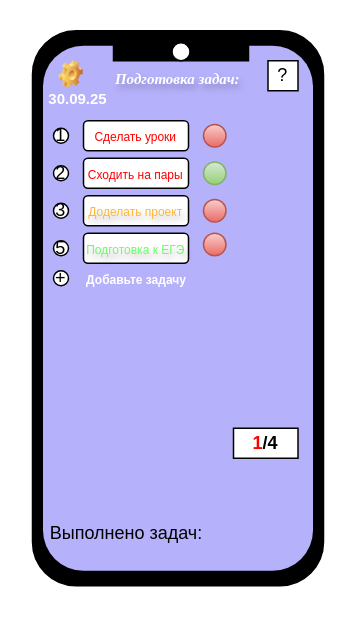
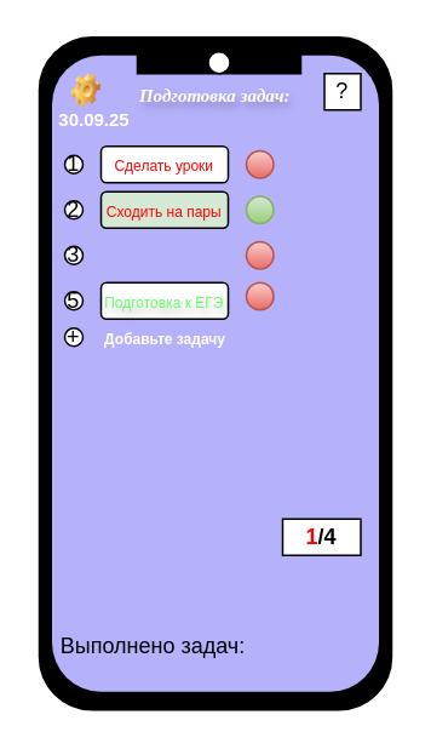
  <mxCell id="0" />
  <mxCell id="1" parent="0" />
  <mxCell id="2" value="" style="rounded=1;whiteSpace=wrap;html=1;fillColor=#000000;" vertex="1" parent="1"><mxGeometry x="21" y="20" width="194" height="370" as="geometry" /></mxCell>
  <mxCell id="3" value="" style="rounded=1;whiteSpace=wrap;html=1;fillColor=light-dark(#b6b1fb, #4b2d08);strokeColor=none;" vertex="1" parent="1"><mxGeometry x="28" y="30" width="180" height="350" as="geometry" /></mxCell>
  <mxCell id="4" value="" style="rounded=0;whiteSpace=wrap;html=1;fillColor=#000000;" vertex="1" parent="1"><mxGeometry x="75" y="30" width="90" height="10" as="geometry" /></mxCell>
  <mxCell id="5" style="edgeStyle=orthogonalEdgeStyle;rounded=0;orthogonalLoop=1;jettySize=auto;html=1;exitX=0.5;exitY=1;exitDx=0;exitDy=0;" edge="1" parent="1" source="4" target="4"><mxGeometry relative="1" as="geometry" /></mxCell>
  <mxCell id="6" value="" style="ellipse;whiteSpace=wrap;html=1;aspect=fixed;" vertex="1" parent="1"><mxGeometry x="114" y="28" width="12" height="12" as="geometry" /></mxCell>
  <mxCell id="7" value="Подготовка задач:" style="text;align=center;verticalAlign=top;resizable=0;points=[];autosize=1;strokeColor=none;fillColor=none;fontStyle=3;labelBackgroundColor=none;labelBorderColor=none;textShadow=1;fontSize=10;fontColor=light-dark(#FFFFFF,#EDEDED);fontFamily=Tahoma;horizontal=1;" vertex="1" parent="1"><mxGeometry x="73" y="40" width="90" height="30" as="geometry" /></mxCell>
  <mxCell id="8" value="&lt;font style=&quot;color: rgb(255, 0, 0); font-size: 8px;&quot;&gt;Сделать уроки&lt;/font&gt;" style="rounded=1;whiteSpace=wrap;html=1;" vertex="1" parent="1"><mxGeometry x="55" y="80" width="70" height="20" as="geometry" /></mxCell>
  <mxCell id="9" value="1" style="ellipse;whiteSpace=wrap;html=1;aspect=fixed;" vertex="1" parent="1"><mxGeometry x="35" y="85" width="10" height="10" as="geometry" /></mxCell>
  <mxCell id="10" value="2" style="ellipse;whiteSpace=wrap;html=1;aspect=fixed;" vertex="1" parent="1"><mxGeometry x="35" y="110" width="10" height="10" as="geometry" /></mxCell>
- <mxCell id="11" value="&lt;font style=&quot;color: rgb(255, 0, 0); font-size: 8px;&quot;&gt;Сходить на пары&lt;/font&gt;" style="rounded=1;whiteSpace=wrap;html=1;" vertex="1" parent="1"><mxGeometry x="55" y="105" width="70" height="20" as="geometry" /></mxCell>
+ <mxCell id="11" value="&lt;font style=&quot;color: rgb(255, 0, 0); font-size: 8px;&quot;&gt;Сходить на пары&lt;/font&gt;" style="rounded=1;whiteSpace=wrap;html=1;fillColor=#d5e8d4;" vertex="1" parent="1"><mxGeometry x="55" y="105" width="70" height="20" as="geometry" /></mxCell>
  <mxCell id="12" value="3" style="ellipse;whiteSpace=wrap;html=1;aspect=fixed;" vertex="1" parent="1"><mxGeometry x="35" y="135" width="10" height="10" as="geometry" /></mxCell>
- <mxCell id="13" value="&lt;font style=&quot;font-size: 8px; color: rgb(255, 183, 58);&quot;&gt;Доделать проект&lt;/font&gt;" style="rounded=1;whiteSpace=wrap;html=1;textShadow=1;fontStyle=0" vertex="1" parent="1"><mxGeometry x="55" y="130" width="70" height="20" as="geometry" /></mxCell>
  <mxCell id="14" value="5" style="ellipse;whiteSpace=wrap;html=1;aspect=fixed;" vertex="1" parent="1"><mxGeometry x="35" y="160" width="10" height="10" as="geometry" /></mxCell>
  <mxCell id="15" value="&lt;font style=&quot;font-size: 8px; color: rgb(102, 255, 102);&quot;&gt;Подготовка к ЕГЭ&lt;/font&gt;" style="rounded=1;whiteSpace=wrap;html=1;textShadow=1;fontStyle=0" vertex="1" parent="1"><mxGeometry x="55" y="155" width="70" height="20" as="geometry" /></mxCell>
  <mxCell id="16" value="30.09.25" style="text;html=1;align=center;verticalAlign=middle;resizable=0;points=[];autosize=1;strokeColor=none;fillColor=none;fontColor=#FFFFFF;fontSize=10;fontStyle=1" vertex="1" parent="1"><mxGeometry x="21" y="50" width="60" height="30" as="geometry" /></mxCell>
  <mxCell id="17" value="" style="ellipse;whiteSpace=wrap;html=1;aspect=fixed;fillColor=#f8cecc;gradientColor=#ea6b66;strokeColor=#b85450;" vertex="1" parent="1"><mxGeometry x="135" y="82.5" width="15" height="15" as="geometry" /></mxCell>
  <mxCell id="18" value="" style="ellipse;whiteSpace=wrap;html=1;aspect=fixed;fillColor=#d5e8d4;gradientColor=#97d077;strokeColor=#82b366;" vertex="1" parent="1"><mxGeometry x="135" y="107.5" width="15" height="15" as="geometry" /></mxCell>
  <mxCell id="19" value="" style="ellipse;whiteSpace=wrap;html=1;aspect=fixed;fillColor=#f8cecc;gradientColor=#ea6b66;strokeColor=#b85450;" vertex="1" parent="1"><mxGeometry x="135" y="132.5" width="15" height="15" as="geometry" /></mxCell>
  <mxCell id="20" value="" style="ellipse;whiteSpace=wrap;html=1;aspect=fixed;fillColor=#f8cecc;gradientColor=#ea6b66;strokeColor=#b85450;" vertex="1" parent="1"><mxGeometry x="135" y="155" width="15" height="15" as="geometry" /></mxCell>
  <mxCell id="21" value="&lt;b&gt;&lt;font&gt;&lt;font style=&quot;color: rgb(255, 0, 0);&quot;&gt;1&lt;/font&gt;&lt;font style=&quot;color: light-dark(rgb(0, 0, 0), rgb(0, 118, 0));&quot;&gt;/4&lt;/font&gt;&lt;/font&gt;&lt;/b&gt;" style="rounded=0;whiteSpace=wrap;html=1;" vertex="1" parent="1"><mxGeometry x="155" y="285" width="43" height="20" as="geometry" /></mxCell>
  <mxCell id="22" value="Выполнено задач:&amp;nbsp;" style="text;html=1;align=center;verticalAlign=middle;resizable=0;points=[];autosize=1;strokeColor=none;fillColor=none;" vertex="1" parent="1"><mxGeometry x="20" y="340" width="130" height="30" as="geometry" /></mxCell>
  <mxCell id="23" value="+" style="ellipse;whiteSpace=wrap;html=1;aspect=fixed;" vertex="1" parent="1"><mxGeometry x="35" y="180" width="10" height="10" as="geometry" /></mxCell>
  <mxCell id="24" value="&lt;font style=&quot;font-size: 8px; color: rgb(255, 255, 255);&quot;&gt;&lt;b&gt;Добавьте задачу&lt;/b&gt;&lt;/font&gt;" style="text;html=1;align=center;verticalAlign=middle;resizable=0;points=[];autosize=1;" vertex="1" parent="1"><mxGeometry x="45" y="170" width="90" height="30" as="geometry" /></mxCell>
  <mxCell id="25" value="?" style="rounded=0;whiteSpace=wrap;html=1;" vertex="1" parent="1"><mxGeometry x="178" y="40" width="20" height="20" as="geometry" /></mxCell>
  <mxCell id="26" value="" style="shape=image;html=1;verticalLabelPosition=bottom;verticalAlign=top;imageAspect=1;aspect=fixed;image=img/clipart/Gear_128x128.png;imageBackground=none;" vertex="1" parent="1"><mxGeometry x="39" y="40" width="16" height="18.77" as="geometry" /></mxCell>
